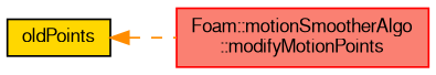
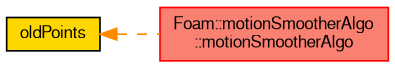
  digraph {
    rankdir=LR
    node [fontname=FreeSans fontsize=10 shape=record style=filled]
    n1 [color=black fillcolor=gold fontcolor=black height=0.2 label=oldPoints width=0.4]
-   n2 [color=red height=0.2 label="Foam::motionSmootherAlgo\l::modifyMotionPoints" width=0.4 fillcolor=salmon]
+   n2 [color=red height=0.2 label="Foam::motionSmootherAlgo\l::motionSmootherAlgo" width=0.4 fillcolor=salmon]
    n1 -> n2 [color=darkorange dir=back fontname=FreeSans fontsize=10 labelfontname=FreeSans labelfontsize=10 style=dashed]
  }
